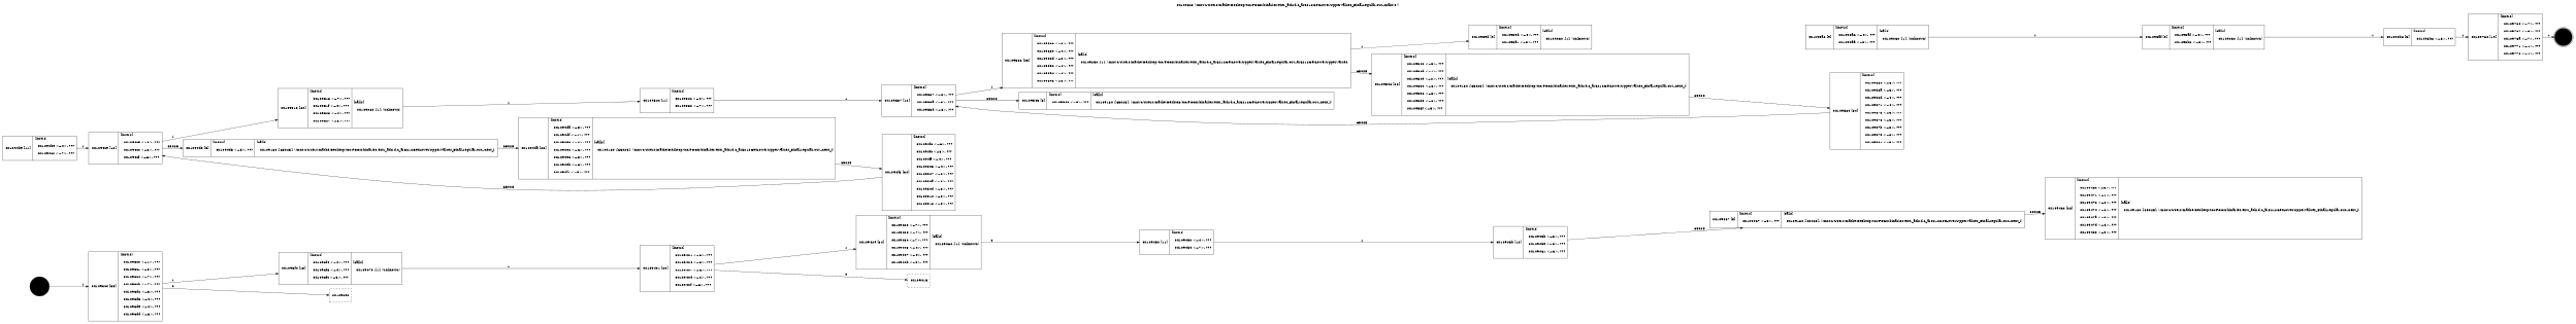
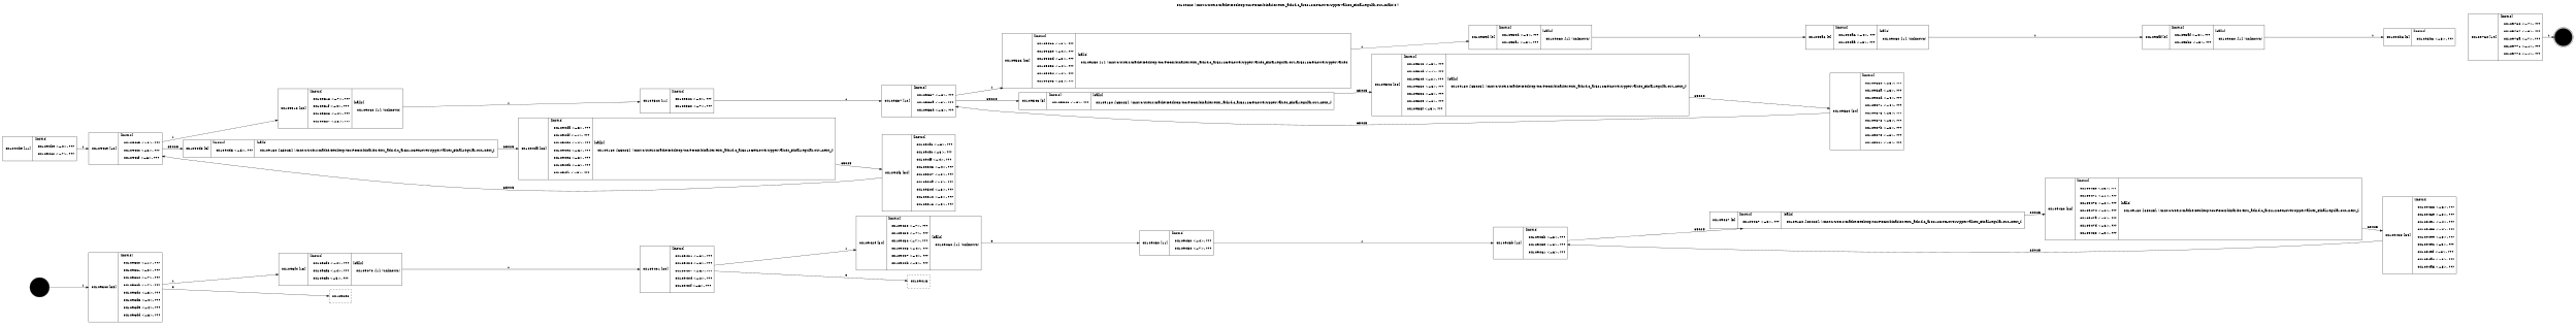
  digraph {
    label="0x1093c0 (/mnt/c/Users/mathe/Desktop/tcc/POCII/binaries/extr_athrd.c_ar5212GetLowerUpperValues_Final-regular.out::main(0))"
    labelloc=t
    rankdir=LR
    node [shape=record]
    Entry [fillcolor=black height=0.3 shape=circle style=filled width=0.3]
    n2 [label="{\n     0x1093c0 [35]\l\n     | [instrs]\l\n     &nbsp;&nbsp;0x1093c0 \<+1\>: ???\l\n     &nbsp;&nbsp;0x1093c1 \<+3\>: ???\l\n     &nbsp;&nbsp;0x1093c4 \<+7\>: ???\l\n     &nbsp;&nbsp;0x1093cb \<+7\>: ???\l\n     &nbsp;&nbsp;0x1093d2 \<+3\>: ???\l\n     &nbsp;&nbsp;0x1093d5 \<+4\>: ???\l\n     &nbsp;&nbsp;0x1093d9 \<+4\>: ???\l\n     &nbsp;&nbsp;0x1093dd \<+6\>: ???\l\n  }"]
    n3 [label="{\n     0x1093f4 [13]\l\n     | [instrs]\l\n     &nbsp;&nbsp;0x1093f4 \<+4\>: ???\l\n     &nbsp;&nbsp;0x1093f8 \<+4\>: ???\l\n     &nbsp;&nbsp;0x1093fc \<+5\>: ???\l\n     | [calls]\l\n     &nbsp;&nbsp;0x109070 \{1\} (unknown)\l\n  }"]
    n4 [label="{\n     0x1093e3\l\n  }" style=dashed]
    n5 [label="{\n     0x109401 [20]\l\n     | [instrs]\l\n     &nbsp;&nbsp;0x109401 \<+3\>: ???\l\n     &nbsp;&nbsp;0x109404 \<+3\>: ???\l\n     &nbsp;&nbsp;0x109407 \<+6\>: ???\l\n     &nbsp;&nbsp;0x10940d \<+2\>: ???\l\n     &nbsp;&nbsp;0x10940f \<+6\>: ???\l\n  }"]
    n6 [label="{\n     0x10942e [34]\l\n     | [instrs]\l\n     &nbsp;&nbsp;0x10942e \<+7\>: ???\l\n     &nbsp;&nbsp;0x109435 \<+7\>: ???\l\n     &nbsp;&nbsp;0x10943c \<+7\>: ???\l\n     &nbsp;&nbsp;0x109443 \<+4\>: ???\l\n     &nbsp;&nbsp;0x109447 \<+4\>: ???\l\n     &nbsp;&nbsp;0x10944b \<+5\>: ???\l\n     | [calls]\l\n     &nbsp;&nbsp;0x109060 \{1\} (unknown)\l\n  }"]
    n7 [label="{\n     0x109415\l\n  }" style=dashed]
    n8 [label="{\n     0x109450 [11]\l\n     | [instrs]\l\n     &nbsp;&nbsp;0x109450 \<+4\>: ???\l\n     &nbsp;&nbsp;0x109454 \<+7\>: ???\l\n  }"]
    n9 [label="{\n     0x10945b [12]\l\n     | [instrs]\l\n     &nbsp;&nbsp;0x10945b \<+3\>: ???\l\n     &nbsp;&nbsp;0x10945e \<+3\>: ???\l\n     &nbsp;&nbsp;0x109461 \<+6\>: ???\l\n  }"]
    n10 [label="{\n     0x109467 [5]\l\n     | [instrs]\l\n     &nbsp;&nbsp;0x109467 \<+5\>: ???\l\n     | [calls]\l\n     &nbsp;&nbsp;0x109180 \{65025\} (/mnt/c/Users/mathe/Desktop/tcc/POCII/binaries/extr_athrd.c_ar5212GetLowerUpperValues_Final-regular.out::next_i)\l\n  }"]
    n11 [label="{\n     0x10946c [28]\l\n     | [instrs]\l\n     &nbsp;&nbsp;0x10946c \<+5\>: ???\l\n     &nbsp;&nbsp;0x109471 \<+1\>: ???\l\n     &nbsp;&nbsp;0x109472 \<+2\>: ???\l\n     &nbsp;&nbsp;0x109474 \<+6\>: ???\l\n     &nbsp;&nbsp;0x10947a \<+3\>: ???\l\n     &nbsp;&nbsp;0x10947d \<+6\>: ???\l\n     &nbsp;&nbsp;0x109483 \<+5\>: ???\l\n     | [calls]\l\n     &nbsp;&nbsp;0x109180 \{65025\} (/mnt/c/Users/mathe/Desktop/tcc/POCII/binaries/extr_athrd.c_ar5212GetLowerUpperValues_Final-regular.out::next_i)\l\n  }"]
    n12 [label="{\n     0x1094be [11]\l\n     | [instrs]\l\n     &nbsp;&nbsp;0x1094be \<+4\>: ???\l\n     &nbsp;&nbsp;0x1094c2 \<+7\>: ???\l\n  }"]
    n13 [label="{\n     0x1094c9 [12]\l\n     | [instrs]\l\n     &nbsp;&nbsp;0x1094c9 \<+3\>: ???\l\n     &nbsp;&nbsp;0x1094cc \<+3\>: ???\l\n     &nbsp;&nbsp;0x1094cf \<+6\>: ???\l\n  }"]
+   n14 [label="{\n     0x109488 [34]\l\n     | [instrs]\l\n     &nbsp;&nbsp;0x109488 \<+6\>: ???\l\n     &nbsp;&nbsp;0x10948e \<+3\>: ???\l\n     &nbsp;&nbsp;0x109491 \<+4\>: ???\l\n     &nbsp;&nbsp;0x109495 \<+4\>: ???\l\n     &nbsp;&nbsp;0x109499 \<+3\>: ???\l\n     &nbsp;&nbsp;0x10949c \<+3\>: ???\l\n     &nbsp;&nbsp;0x10949f \<+3\>: ???\l\n     &nbsp;&nbsp;0x1094a2 \<+3\>: ???\l\n     &nbsp;&nbsp;0x1094a5 \<+5\>: ???\l\n  }"]
    n15 [label="{\n     0x109518 [20]\l\n     | [instrs]\l\n     &nbsp;&nbsp;0x109518 \<+7\>: ???\l\n     &nbsp;&nbsp;0x10951f \<+4\>: ???\l\n     &nbsp;&nbsp;0x109523 \<+4\>: ???\l\n     &nbsp;&nbsp;0x109527 \<+5\>: ???\l\n     | [calls]\l\n     &nbsp;&nbsp;0x109060 \{1\} (unknown)\l\n  }"]
    n16 [label="{\n     0x1094d5 [5]\l\n     | [instrs]\l\n     &nbsp;&nbsp;0x1094d5 \<+5\>: ???\l\n     | [calls]\l\n     &nbsp;&nbsp;0x109180 \{65025\} (/mnt/c/Users/mathe/Desktop/tcc/POCII/binaries/extr_athrd.c_ar5212GetLowerUpperValues_Final-regular.out::next_i)\l\n  }"]
    n17 [label="{\n     0x10952c [11]\l\n     | [instrs]\l\n     &nbsp;&nbsp;0x10952c \<+4\>: ???\l\n     &nbsp;&nbsp;0x109530 \<+7\>: ???\l\n  }"]
    n18 [label="{\n     0x1094da [28]\l\n     | [instrs]\l\n     &nbsp;&nbsp;0x1094da \<+5\>: ???\l\n     &nbsp;&nbsp;0x1094df \<+1\>: ???\l\n     &nbsp;&nbsp;0x1094e0 \<+2\>: ???\l\n     &nbsp;&nbsp;0x1094e2 \<+6\>: ???\l\n     &nbsp;&nbsp;0x1094e8 \<+3\>: ???\l\n     &nbsp;&nbsp;0x1094eb \<+6\>: ???\l\n     &nbsp;&nbsp;0x1094f1 \<+5\>: ???\l\n     | [calls]\l\n     &nbsp;&nbsp;0x109180 \{65025\} (/mnt/c/Users/mathe/Desktop/tcc/POCII/binaries/extr_athrd.c_ar5212GetLowerUpperValues_Final-regular.out::next_i)\l\n  }"]
    n19 [label="{\n     0x109537 [12]\l\n     | [instrs]\l\n     &nbsp;&nbsp;0x109537 \<+3\>: ???\l\n     &nbsp;&nbsp;0x10953a \<+3\>: ???\l\n     &nbsp;&nbsp;0x10953d \<+6\>: ???\l\n  }"]
    n20 [label="{\n     0x1094f6 [34]\l\n     | [instrs]\l\n     &nbsp;&nbsp;0x1094f6 \<+6\>: ???\l\n     &nbsp;&nbsp;0x1094fc \<+3\>: ???\l\n     &nbsp;&nbsp;0x1094ff \<+4\>: ???\l\n     &nbsp;&nbsp;0x109503 \<+4\>: ???\l\n     &nbsp;&nbsp;0x109507 \<+3\>: ???\l\n     &nbsp;&nbsp;0x10950a \<+3\>: ???\l\n     &nbsp;&nbsp;0x10950d \<+3\>: ???\l\n     &nbsp;&nbsp;0x109510 \<+3\>: ???\l\n     &nbsp;&nbsp;0x109513 \<+5\>: ???\l\n  }"]
    n21 [label="{\n     0x109586 [23]\l\n     | [instrs]\l\n     &nbsp;&nbsp;0x109586 \<+3\>: ???\l\n     &nbsp;&nbsp;0x109589 \<+4\>: ???\l\n     &nbsp;&nbsp;0x10958d \<+3\>: ???\l\n     &nbsp;&nbsp;0x109590 \<+4\>: ???\l\n     &nbsp;&nbsp;0x109594 \<+4\>: ???\l\n     &nbsp;&nbsp;0x109598 \<+5\>: ???\l\n     | [calls]\l\n     &nbsp;&nbsp;0x109250 \{1\} (/mnt/c/Users/mathe/Desktop/tcc/POCII/binaries/extr_athrd.c_ar5212GetLowerUpperValues_Final-regular.out::ar5212GetLowerUpperValues)\l\n  }"]
    n22 [label="{\n     0x109543 [5]\l\n     | [instrs]\l\n     &nbsp;&nbsp;0x109543 \<+5\>: ???\l\n     | [calls]\l\n     &nbsp;&nbsp;0x109180 \{65025\} (/mnt/c/Users/mathe/Desktop/tcc/POCII/binaries/extr_athrd.c_ar5212GetLowerUpperValues_Final-regular.out::next_i)\l\n  }"]
    n23 [label="{\n     0x10959d [9]\l\n     | [instrs]\l\n     &nbsp;&nbsp;0x10959d \<+4\>: ???\l\n     &nbsp;&nbsp;0x1095a1 \<+5\>: ???\l\n     | [calls]\l\n     &nbsp;&nbsp;0x109030 \{1\} (unknown)\l\n  }"]
    n24 [label="{\n     0x109548 [28]\l\n     | [instrs]\l\n     &nbsp;&nbsp;0x109548 \<+5\>: ???\l\n     &nbsp;&nbsp;0x10954d \<+1\>: ???\l\n     &nbsp;&nbsp;0x10954e \<+2\>: ???\l\n     &nbsp;&nbsp;0x109550 \<+6\>: ???\l\n     &nbsp;&nbsp;0x109556 \<+3\>: ???\l\n     &nbsp;&nbsp;0x109559 \<+6\>: ???\l\n     &nbsp;&nbsp;0x10955f \<+5\>: ???\l\n     | [calls]\l\n     &nbsp;&nbsp;0x109180 \{65025\} (/mnt/c/Users/mathe/Desktop/tcc/POCII/binaries/extr_athrd.c_ar5212GetLowerUpperValues_Final-regular.out::next_i)\l\n  }"]
    n25 [label="{\n     0x1095a6 [9]\l\n     | [instrs]\l\n     &nbsp;&nbsp;0x1095a6 \<+4\>: ???\l\n     &nbsp;&nbsp;0x1095aa \<+5\>: ???\l\n     | [calls]\l\n     &nbsp;&nbsp;0x109030 \{1\} (unknown)\l\n  }"]
    n26 [label="{\n     0x109564 [34]\l\n     | [instrs]\l\n     &nbsp;&nbsp;0x109564 \<+6\>: ???\l\n     &nbsp;&nbsp;0x10956a \<+3\>: ???\l\n     &nbsp;&nbsp;0x10956d \<+4\>: ???\l\n     &nbsp;&nbsp;0x109571 \<+4\>: ???\l\n     &nbsp;&nbsp;0x109575 \<+3\>: ???\l\n     &nbsp;&nbsp;0x109578 \<+3\>: ???\l\n     &nbsp;&nbsp;0x10957b \<+3\>: ???\l\n     &nbsp;&nbsp;0x10957e \<+3\>: ???\l\n     &nbsp;&nbsp;0x109581 \<+5\>: ???\l\n  }"]
    n27 [label="{\n     0x1095af [9]\l\n     | [instrs]\l\n     &nbsp;&nbsp;0x1095af \<+4\>: ???\l\n     &nbsp;&nbsp;0x1095b3 \<+5\>: ???\l\n     | [calls]\l\n     &nbsp;&nbsp;0x109030 \{1\} (unknown)\l\n  }"]
    n28 [label="{\n     0x1095b8 [5]\l\n     | [instrs]\l\n     &nbsp;&nbsp;0x1095b8 \<+5\>: ???\l\n  }"]
    n29 [label="{\n     0x109760 [19]\l\n     | [instrs]\l\n     &nbsp;&nbsp;0x109760 \<+7\>: ???\l\n     &nbsp;&nbsp;0x109767 \<+3\>: ???\l\n     &nbsp;&nbsp;0x10976a \<+7\>: ???\l\n     &nbsp;&nbsp;0x109771 \<+1\>: ???\l\n     &nbsp;&nbsp;0x109772 \<+1\>: ???\l\n  }"]
    Exit [fillcolor=black height=0.3 peripheries=2 shape=circle style=filled width=0.3]
    Entry -> n2 [label=" 1"]
    n2 -> n3 [label=" 1"]
    n2 -> n4 [label=" 0"]
    n3 -> n5 [label=" 1"]
    n5 -> n6 [label=" 1"]
    n5 -> n7 [label=" 0"]
    n6 -> n8 [label=" 0"]
    n8 -> n9 [label=" 1"]
    n9 -> n10 [label=" 65025"]
    n10 -> n11 [label=" 65025"]
+   n11 -> n14 [label=" 65025"]
    n12 -> n13 [label=" 1"]
    n13 -> n15 [label=" 1"]
    n13 -> n16 [label=" 65025"]
+   n14 -> n9 [label=" 65025"]
    n15 -> n17 [label=" 1"]
    n16 -> n18 [label=" 65025"]
    n17 -> n19 [label=" 1"]
    n18 -> n20 [label=" 65025"]
    n19 -> n21 [label=" 1"]
    n19 -> n22 [label=" 65025"]
    n20 -> n13 [label=" 65025"]
    n21 -> n23 [label=" 1"]
-   n21 -> n24 [label=" 65025"]
+   n22 -> n24 [label=" 65025"]
+   n23 -> n25 [label=" 1"]
    n24 -> n26 [label=" 65025"]
    n25 -> n27 [label=" 1"]
    n26 -> n19 [label=" 65025"]
    n27 -> n28 [label=" 1"]
-   n28 -> n29 [label=" 1"]
    n29 -> Exit [label=" 1"]
  }
